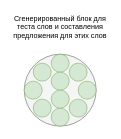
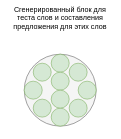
  <mxCell id="0" />
  <mxCell id="1" parent="0" />
  <mxCell id="2" value="" style="ellipse;whiteSpace=wrap;html=1;aspect=fixed;fillColor=#f5f5f5;fontColor=#333333;strokeColor=#666666;" vertex="1" parent="1"><mxGeometry x="40" y="90" width="120" height="120" as="geometry" /></mxCell>
  <mxCell id="3" value="" style="ellipse;whiteSpace=wrap;html=1;aspect=fixed;fillColor=#d5e8d4;strokeColor=#82b366;" vertex="1" parent="1"><mxGeometry x="85" y="90" width="30" height="30" as="geometry" /></mxCell>
  <mxCell id="4" value="" style="ellipse;whiteSpace=wrap;html=1;aspect=fixed;fillColor=#d5e8d4;strokeColor=#82b366;" vertex="1" parent="1"><mxGeometry x="40" y="135" width="30" height="30" as="geometry" /></mxCell>
  <mxCell id="5" value="" style="ellipse;whiteSpace=wrap;html=1;aspect=fixed;fillColor=#d5e8d4;strokeColor=#82b366;" vertex="1" parent="1"><mxGeometry x="130" y="135" width="30" height="30" as="geometry" /></mxCell>
  <mxCell id="6" value="" style="ellipse;whiteSpace=wrap;html=1;aspect=fixed;fillColor=#d5e8d4;strokeColor=#82b366;" vertex="1" parent="1"><mxGeometry x="85" y="180" width="30" height="30" as="geometry" /></mxCell>
  <mxCell id="7" value="" style="ellipse;whiteSpace=wrap;html=1;aspect=fixed;fillColor=#d5e8d4;strokeColor=#82b366;" vertex="1" parent="1"><mxGeometry x="55" y="105" width="30" height="30" as="geometry" /></mxCell>
  <mxCell id="8" value="" style="ellipse;whiteSpace=wrap;html=1;aspect=fixed;fillColor=#d5e8d4;strokeColor=#82b366;" vertex="1" parent="1"><mxGeometry x="115" y="165" width="30" height="30" as="geometry" /></mxCell>
  <mxCell id="9" value="" style="ellipse;whiteSpace=wrap;html=1;aspect=fixed;fillColor=#d5e8d4;strokeColor=#82b366;" vertex="1" parent="1"><mxGeometry x="115" y="105" width="30" height="30" as="geometry" /></mxCell>
  <mxCell id="10" value="" style="ellipse;whiteSpace=wrap;html=1;aspect=fixed;fillColor=#d5e8d4;strokeColor=#82b366;" vertex="1" parent="1"><mxGeometry x="55" y="165" width="30" height="30" as="geometry" /></mxCell>
  <mxCell id="11" value="" style="ellipse;whiteSpace=wrap;html=1;aspect=fixed;fillColor=#d5e8d4;strokeColor=#82b366;" vertex="1" parent="1"><mxGeometry x="85" y="120" width="30" height="30" as="geometry" /></mxCell>
  <mxCell id="12" value="" style="ellipse;whiteSpace=wrap;html=1;aspect=fixed;fillColor=#d5e8d4;strokeColor=#82b366;" vertex="1" parent="1"><mxGeometry x="85" y="150" width="30" height="30" as="geometry" /></mxCell>
- <mxCell id="13" value="Сгенерированный блок для теста слов и составления предложения для этих слов" style="text;html=1;strokeColor=none;fillColor=none;align=center;verticalAlign=middle;whiteSpace=wrap;rounded=0;" vertex="1" parent="1"><mxGeometry x="20" y="20" width="160" height="50" as="geometry" /></mxCell>
+ <mxCell id="13" value="Сгенерированный блок для теста слов и составления предложения для этих слов" style="text;html=1;strokeColor=none;fillColor=none;align=center;verticalAlign=middle;whiteSpace=wrap;rounded=0;" vertex="1" parent="1"><mxGeometry x="20" y="5" width="160" height="50" as="geometry" /></mxCell>
